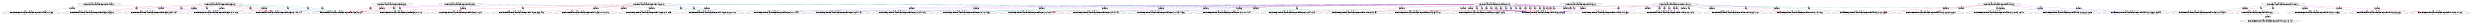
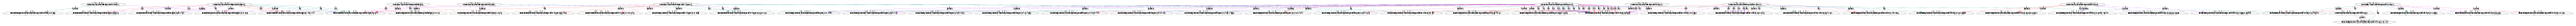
  digraph {
    edge [arrowhead=box color=purple]
    "rootNode@lacuna_cache/exported_drdyse.js:,"
    "FunctionExpression@lacuna_cache/exported_drdyse.js:10,646"
    "FunctionDeclaration@lacuna_cache/exported_drdyse.js:61,544"
    "FunctionExpression@lacuna_cache/exported_b4tcj2.js:59,583"
    "rootNode@lacuna_cache/exported_1ulbna.js:,"
    "FunctionExpression@lacuna_cache/exported_1ulbna.js:10,525"
    "rootNode@lacuna_cache/exported_dnqs00.js:,"
    "FunctionExpression@lacuna_cache/exported_dnqs00.js:10,14991"
    "FunctionExpression@lacuna_cache/exported_dnqs00.js:59,14767"
    "FunctionExpression@lacuna_cache/exported_dnqs00.js:439,14678"
    "FunctionExpression@lacuna_cache/exported_dnqs00.js:473,14656"
    "FunctionExpression@lacuna_cache/exported_dnqs00.js:14089,14417"
    "FunctionExpression@lacuna_cache/exported_dnqs00.js:979,1175"
    "FunctionExpression@lacuna_cache/exported_dnqs00.js:14251,14355"
    "FunctionExpression@lacuna_cache/exported_dnqs00.js:12120,14044"
    "FunctionExpression@lacuna_cache/exported_dnqs00.js:1594,1873"
    "FunctionExpression@lacuna_cache/exported_dnqs00.js:8344,9767"
    "FunctionExpression@lacuna_cache/exported_dnqs00.js:5547,6393"
    "rootNode@lacuna_cache/exported_icz55m.js:,"
    "FunctionExpression@lacuna_cache/exported_icz55m.js:10,2276"
    "FunctionDeclaration@lacuna_cache/exported_icz55m.js:1475,1744"
    "FunctionDeclaration@lacuna_cache/exported_icz55m.js:35,376"
    "FunctionDeclaration@lacuna_cache/exported_icz55m.js:390,1461"
    "rootNode@lacuna_cache/exported_4090ug.js:,"
    "FunctionExpression@lacuna_cache/exported_4090ug.js:115,489"
    "rootNode@lacuna_cache/exported_m1ubno.js:,"
    "FunctionExpression@lacuna_cache/exported_m1ubno.js:342,454"
    "FunctionExpression@lacuna_cache/exported_m1ubno.js:1102,3561"
    "FunctionDeclaration@lacuna_cache/exported_m1ubno.js:1231,1546"
    "FunctionDeclaration@lacuna_cache/exported_m1ubno.js:1564,1751"
    "FunctionExpression@lacuna_cache/exported_m1ubno.js:792,1056"
    "FunctionExpression@lacuna_cache/exported_9dudz3.js:162,186590"
    "rootNode@lacuna_cache/exported_9dudz3.js:,"
    "FunctionExpression@lacuna_cache/exported_9dudz3.js:182043,182410"
    "FunctionExpression@lacuna_cache/exported_9dudz3.js:185686,186020"
    "FunctionExpression@lacuna_cache/exported_9dudz3.js:185882,185999"
    "FunctionExpression@lacuna_cache/exported_9dudz3.js:186052,186570"
    "rootNode@lacuna_cache/exported_b4tcj2.js:,"
    "rootNode@lacuna_cache/exported_4n7d8o.js:,"
    "FunctionExpression@lacuna_cache/exported_4n7d8o.js:10,2555"
    "FunctionDeclaration@lacuna_cache/exported_4n7d8o.js:35,638"
    "FunctionExpression@lacuna_cache/exported_4n7d8o.js:170,257"
    "FunctionDeclaration@lacuna_cache/exported_4n7d8o.js:1849,2340"
    "rootNode@lacuna_cache/exported_74uy6m.js:,"
    "FunctionExpression@lacuna_cache/exported_74uy6m.js:10,2059"
    "FunctionDeclaration@lacuna_cache/exported_74uy6m.js:1660,1782"
    "FunctionDeclaration@lacuna_cache/exported_74uy6m.js:35,1106"
    "FunctionDeclaration@lacuna_cache/exported_74uy6m.js:1120,1646"
    "rootNode@lacuna_cache/exported_eisjje.js:,"
    "FunctionExpression@lacuna_cache/exported_eisjje.js:10,175"
    "rootNode@lacuna_cache/exported_drdyse.js:," -> "FunctionExpression@lacuna_cache/exported_drdyse.js:10,646" [color=deeppink label=dynamic]
    "rootNode@lacuna_cache/exported_drdyse.js:," -> "FunctionDeclaration@lacuna_cache/exported_drdyse.js:61,544" [color=deeppink label=dynamic]
    "rootNode@lacuna_cache/exported_drdyse.js:," -> "FunctionExpression@lacuna_cache/exported_b4tcj2.js:59,583" [color=teal label=tajs]
    "rootNode@lacuna_cache/exported_1ulbna.js:," -> "FunctionDeclaration@lacuna_cache/exported_drdyse.js:61,544" [label=tajs]
    "rootNode@lacuna_cache/exported_1ulbna.js:," -> "FunctionExpression@lacuna_cache/exported_1ulbna.js:10,525" [arrowhead=tee color=teal label=dynamic]
    "rootNode@lacuna_cache/exported_dnqs00.js:," -> "FunctionExpression@lacuna_cache/exported_b4tcj2.js:59,583" [color=red label=tajs]
    "rootNode@lacuna_cache/exported_dnqs00.js:," -> "FunctionExpression@lacuna_cache/exported_b4tcj2.js:59,583" [arrowhead=tee color=deeppink label=tajs]
    "rootNode@lacuna_cache/exported_dnqs00.js:," -> "FunctionExpression@lacuna_cache/exported_b4tcj2.js:59,583" [arrowhead=tee color=teal label=tajs]
    "rootNode@lacuna_cache/exported_dnqs00.js:," -> "FunctionExpression@lacuna_cache/exported_b4tcj2.js:59,583" [arrowhead=tee color=deeppink label=tajs]
    "rootNode@lacuna_cache/exported_dnqs00.js:," -> "FunctionExpression@lacuna_cache/exported_b4tcj2.js:59,583" [color=teal label=tajs]
    "rootNode@lacuna_cache/exported_dnqs00.js:," -> "FunctionExpression@lacuna_cache/exported_b4tcj2.js:59,583" [arrowhead=tee color=red label=tajs]
    "rootNode@lacuna_cache/exported_dnqs00.js:," -> "FunctionExpression@lacuna_cache/exported_b4tcj2.js:59,583" [arrowhead=tee color=deeppink label=tajs]
    "rootNode@lacuna_cache/exported_dnqs00.js:," -> "FunctionExpression@lacuna_cache/exported_b4tcj2.js:59,583" [color=deeppink label=tajs]
    "rootNode@lacuna_cache/exported_dnqs00.js:," -> "FunctionExpression@lacuna_cache/exported_b4tcj2.js:59,583" [label=tajs]
    "rootNode@lacuna_cache/exported_dnqs00.js:," -> "FunctionExpression@lacuna_cache/exported_b4tcj2.js:59,583" [label=tajs]
    "rootNode@lacuna_cache/exported_dnqs00.js:," -> "FunctionExpression@lacuna_cache/exported_b4tcj2.js:59,583" [label=tajs]
    "rootNode@lacuna_cache/exported_dnqs00.js:," -> "FunctionExpression@lacuna_cache/exported_b4tcj2.js:59,583" [color=red label=tajs]
    "rootNode@lacuna_cache/exported_dnqs00.js:," -> "FunctionExpression@lacuna_cache/exported_b4tcj2.js:59,583" [arrowhead=tee label=tajs]
    "rootNode@lacuna_cache/exported_dnqs00.js:," -> "FunctionExpression@lacuna_cache/exported_b4tcj2.js:59,583" [color=deeppink label=tajs]
    "rootNode@lacuna_cache/exported_dnqs00.js:," -> "FunctionExpression@lacuna_cache/exported_b4tcj2.js:59,583" [arrowhead=tee label=tajs]
    "rootNode@lacuna_cache/exported_dnqs00.js:," -> "FunctionExpression@lacuna_cache/exported_b4tcj2.js:59,583" [arrowhead=tee color=teal label=tajs]
    "rootNode@lacuna_cache/exported_dnqs00.js:," -> "FunctionExpression@lacuna_cache/exported_b4tcj2.js:59,583" [arrowhead=tee color=teal label=tajs]
    "rootNode@lacuna_cache/exported_dnqs00.js:," -> "FunctionExpression@lacuna_cache/exported_b4tcj2.js:59,583" [arrowhead=tee label=tajs]
    "rootNode@lacuna_cache/exported_dnqs00.js:," -> "FunctionExpression@lacuna_cache/exported_b4tcj2.js:59,583" [arrowhead=tee label=tajs]
    "rootNode@lacuna_cache/exported_dnqs00.js:," -> "FunctionExpression@lacuna_cache/exported_b4tcj2.js:59,583" [color=teal label=tajs]
    "rootNode@lacuna_cache/exported_dnqs00.js:," -> "FunctionExpression@lacuna_cache/exported_dnqs00.js:10,14991" [arrowhead=tee label=dynamic]
    "rootNode@lacuna_cache/exported_dnqs00.js:," -> "FunctionExpression@lacuna_cache/exported_dnqs00.js:59,14767" [label=dynamic]
    "rootNode@lacuna_cache/exported_dnqs00.js:," -> "FunctionExpression@lacuna_cache/exported_dnqs00.js:439,14678" [arrowhead=tee label=dynamic]
    "rootNode@lacuna_cache/exported_dnqs00.js:," -> "FunctionExpression@lacuna_cache/exported_dnqs00.js:473,14656" [arrowhead=tee color=teal label=dynamic]
    "rootNode@lacuna_cache/exported_dnqs00.js:," -> "FunctionExpression@lacuna_cache/exported_dnqs00.js:14089,14417" [color=deeppink label=dynamic]
    "rootNode@lacuna_cache/exported_dnqs00.js:," -> "FunctionExpression@lacuna_cache/exported_dnqs00.js:979,1175" [label=dynamic]
    "rootNode@lacuna_cache/exported_dnqs00.js:," -> "FunctionExpression@lacuna_cache/exported_dnqs00.js:14251,14355" [label=dynamic]
    "rootNode@lacuna_cache/exported_dnqs00.js:," -> "FunctionExpression@lacuna_cache/exported_dnqs00.js:12120,14044" [color=red label=dynamic]
    "rootNode@lacuna_cache/exported_dnqs00.js:," -> "FunctionExpression@lacuna_cache/exported_dnqs00.js:1594,1873" [color=deeppink label=dynamic]
    "rootNode@lacuna_cache/exported_dnqs00.js:," -> "FunctionExpression@lacuna_cache/exported_dnqs00.js:8344,9767" [color=red label=dynamic]
    "rootNode@lacuna_cache/exported_dnqs00.js:," -> "FunctionExpression@lacuna_cache/exported_dnqs00.js:5547,6393" [arrowhead=tee label=dynamic]
    "rootNode@lacuna_cache/exported_icz55m.js:," -> "FunctionDeclaration@lacuna_cache/exported_drdyse.js:61,544" [arrowhead=tee color=teal label=tajs]
    "rootNode@lacuna_cache/exported_icz55m.js:," -> "FunctionDeclaration@lacuna_cache/exported_drdyse.js:61,544" [arrowhead=tee color=teal label=tajs]
    "rootNode@lacuna_cache/exported_icz55m.js:," -> "FunctionDeclaration@lacuna_cache/exported_drdyse.js:61,544" [arrowhead=tee color=teal label=tajs]
    "rootNode@lacuna_cache/exported_icz55m.js:," -> "FunctionExpression@lacuna_cache/exported_icz55m.js:10,2276" [color=deeppink label=dynamic]
    "rootNode@lacuna_cache/exported_icz55m.js:," -> "FunctionDeclaration@lacuna_cache/exported_icz55m.js:1475,1744" [color=red label=dynamic]
    "rootNode@lacuna_cache/exported_icz55m.js:," -> "FunctionDeclaration@lacuna_cache/exported_icz55m.js:1475,1744" [arrowhead=tee color=red label=tajs]
    "rootNode@lacuna_cache/exported_icz55m.js:," -> "FunctionDeclaration@lacuna_cache/exported_icz55m.js:35,376" [label=dynamic]
    "rootNode@lacuna_cache/exported_icz55m.js:," -> "FunctionDeclaration@lacuna_cache/exported_icz55m.js:35,376" [arrowhead=tee color=red label=tajs]
    "rootNode@lacuna_cache/exported_icz55m.js:," -> "FunctionDeclaration@lacuna_cache/exported_icz55m.js:390,1461" [arrowhead=tee color=deeppink label=dynamic]
    "rootNode@lacuna_cache/exported_icz55m.js:," -> "FunctionDeclaration@lacuna_cache/exported_icz55m.js:390,1461" [label=tajs]
    "rootNode@lacuna_cache/exported_4090ug.js:," -> "FunctionExpression@lacuna_cache/exported_4090ug.js:115,489" [arrowhead=tee color=deeppink label=dynamic]
    "rootNode@lacuna_cache/exported_m1ubno.js:," -> "FunctionExpression@lacuna_cache/exported_b4tcj2.js:59,583" [arrowhead=tee color=deeppink label=tajs]
    "rootNode@lacuna_cache/exported_m1ubno.js:," -> "FunctionExpression@lacuna_cache/exported_m1ubno.js:342,454" [color=red label=dynamic]
    "rootNode@lacuna_cache/exported_m1ubno.js:," -> "FunctionExpression@lacuna_cache/exported_m1ubno.js:1102,3561" [label=dynamic]
    "rootNode@lacuna_cache/exported_m1ubno.js:," -> "FunctionDeclaration@lacuna_cache/exported_m1ubno.js:1231,1546" [arrowhead=tee color=red label=dynamic]
    "rootNode@lacuna_cache/exported_m1ubno.js:," -> "FunctionDeclaration@lacuna_cache/exported_m1ubno.js:1231,1546" [arrowhead=tee color=deeppink label=tajs]
    "rootNode@lacuna_cache/exported_m1ubno.js:," -> "FunctionDeclaration@lacuna_cache/exported_m1ubno.js:1231,1546" [arrowhead=tee color=deeppink label=tajs]
    "rootNode@lacuna_cache/exported_m1ubno.js:," -> "FunctionDeclaration@lacuna_cache/exported_m1ubno.js:1231,1546" [label=tajs]
    "rootNode@lacuna_cache/exported_m1ubno.js:," -> "FunctionDeclaration@lacuna_cache/exported_m1ubno.js:1231,1546" [arrowhead=tee label=tajs]
    "rootNode@lacuna_cache/exported_m1ubno.js:," -> "FunctionDeclaration@lacuna_cache/exported_m1ubno.js:1231,1546" [label=tajs]
    "rootNode@lacuna_cache/exported_m1ubno.js:," -> "FunctionDeclaration@lacuna_cache/exported_m1ubno.js:1231,1546" [label=tajs]
    "rootNode@lacuna_cache/exported_m1ubno.js:," -> "FunctionDeclaration@lacuna_cache/exported_m1ubno.js:1564,1751" [color=teal label=dynamic]
    "rootNode@lacuna_cache/exported_m1ubno.js:," -> "FunctionExpression@lacuna_cache/exported_m1ubno.js:792,1056" [arrowhead=tee label=dynamic]
    "rootNode@lacuna_cache/exported_m1ubno.js:," -> "FunctionExpression@lacuna_cache/exported_m1ubno.js:792,1056" [color=red label=tajs]
    "rootNode@lacuna_cache/exported_m1ubno.js:," -> "FunctionExpression@lacuna_cache/exported_9dudz3.js:162,186590" [color=teal label=tajs]
    "rootNode@lacuna_cache/exported_9dudz3.js:," -> "FunctionExpression@lacuna_cache/exported_9dudz3.js:162,186590" [arrowhead=tee color=red label=dynamic]
    "rootNode@lacuna_cache/exported_9dudz3.js:," -> "FunctionExpression@lacuna_cache/exported_9dudz3.js:182043,182410" [label=dynamic]
    "rootNode@lacuna_cache/exported_9dudz3.js:," -> "FunctionExpression@lacuna_cache/exported_9dudz3.js:185686,186020" [arrowhead=tee label=dynamic]
    "rootNode@lacuna_cache/exported_9dudz3.js:," -> "FunctionExpression@lacuna_cache/exported_9dudz3.js:185882,185999" [label=dynamic]
    "rootNode@lacuna_cache/exported_9dudz3.js:," -> "FunctionExpression@lacuna_cache/exported_9dudz3.js:186052,186570" [color=red label=dynamic]
    "rootNode@lacuna_cache/exported_b4tcj2.js:," -> "FunctionExpression@lacuna_cache/exported_b4tcj2.js:59,583" [arrowhead=tee label=dynamic]
-   "rootNode@lacuna_cache/exported_4n7d8o.js:," -> "rootNode@lacuna_cache/exported_4090ug.js:," [color=teal label=tajs]
+   "rootNode@lacuna_cache/exported_4n7d8o.js:," -> "FunctionExpression@lacuna_cache/exported_4090ug.js:115,489" [color=teal label=tajs]
    "rootNode@lacuna_cache/exported_4n7d8o.js:," -> "FunctionExpression@lacuna_cache/exported_4n7d8o.js:10,2555" [color=teal label=dynamic]
    "rootNode@lacuna_cache/exported_4n7d8o.js:," -> "FunctionDeclaration@lacuna_cache/exported_4n7d8o.js:35,638" [label=dynamic]
    "rootNode@lacuna_cache/exported_4n7d8o.js:," -> "FunctionExpression@lacuna_cache/exported_4n7d8o.js:170,257" [color=deeppink label=dynamic]
    "rootNode@lacuna_cache/exported_4n7d8o.js:," -> "FunctionDeclaration@lacuna_cache/exported_4n7d8o.js:1849,2340" [arrowhead=tee color=teal label=dynamic]
    "rootNode@lacuna_cache/exported_4n7d8o.js:," -> "FunctionDeclaration@lacuna_cache/exported_4n7d8o.js:1849,2340" [arrowhead=tee color=red label=tajs]
    "rootNode@lacuna_cache/exported_74uy6m.js:," -> "FunctionDeclaration@lacuna_cache/exported_drdyse.js:61,544" [color=red label=tajs]
    "rootNode@lacuna_cache/exported_74uy6m.js:," -> "FunctionDeclaration@lacuna_cache/exported_drdyse.js:61,544" [arrowhead=tee label=tajs]
    "rootNode@lacuna_cache/exported_74uy6m.js:," -> "FunctionExpression@lacuna_cache/exported_m1ubno.js:342,454" [arrowhead=tee color=teal label=tajs]
    "rootNode@lacuna_cache/exported_74uy6m.js:," -> "FunctionDeclaration@lacuna_cache/exported_4n7d8o.js:1849,2340" [arrowhead=tee color=teal label=tajs]
    "rootNode@lacuna_cache/exported_74uy6m.js:," -> "FunctionExpression@lacuna_cache/exported_74uy6m.js:10,2059" [arrowhead=tee label=dynamic]
    "rootNode@lacuna_cache/exported_74uy6m.js:," -> "FunctionDeclaration@lacuna_cache/exported_74uy6m.js:1660,1782" [arrowhead=tee label=dynamic]
    "rootNode@lacuna_cache/exported_74uy6m.js:," -> "FunctionDeclaration@lacuna_cache/exported_74uy6m.js:1660,1782" [arrowhead=tee color=teal label=tajs]
    "rootNode@lacuna_cache/exported_74uy6m.js:," -> "FunctionDeclaration@lacuna_cache/exported_74uy6m.js:35,1106" [color=red label=dynamic]
    "rootNode@lacuna_cache/exported_74uy6m.js:," -> "FunctionDeclaration@lacuna_cache/exported_74uy6m.js:1120,1646" [color=deeppink label=dynamic]
    "rootNode@lacuna_cache/exported_eisjje.js:," -> "FunctionDeclaration@lacuna_cache/exported_drdyse.js:61,544" [color=deeppink label=tajs]
-   "rootNode@lacuna_cache/exported_eisjje.js:," -> "FunctionExpression@lacuna_cache/exported_eisjje.js:10,175" [color=teal label=tajs]
+   "rootNode@lacuna_cache/exported_eisjje.js:," -> "FunctionExpression@lacuna_cache/exported_eisjje.js:10,175" [color=teal label=dynamic]
  }
